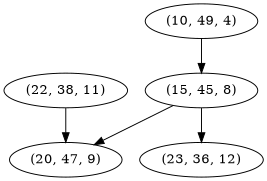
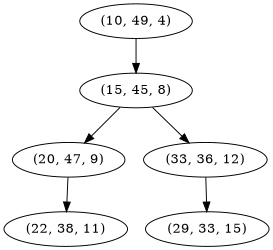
  digraph {
    "(10, 49, 4)"
    "(15, 45, 8)"
    n3 [label="(20, 47, 9)"]
-   "(23, 36, 12)"
+   "(23, 36, 12)" [label="(33, 36, 12)"]
    "(22, 38, 11)"
+   "(29, 33, 15)"
    "(10, 49, 4)" -> "(15, 45, 8)"
    "(15, 45, 8)" -> n3
    "(15, 45, 8)" -> "(23, 36, 12)"
-   "(22, 38, 11)" -> n3
+   n3 -> "(22, 38, 11)"
+   "(23, 36, 12)" -> "(29, 33, 15)"
  }
